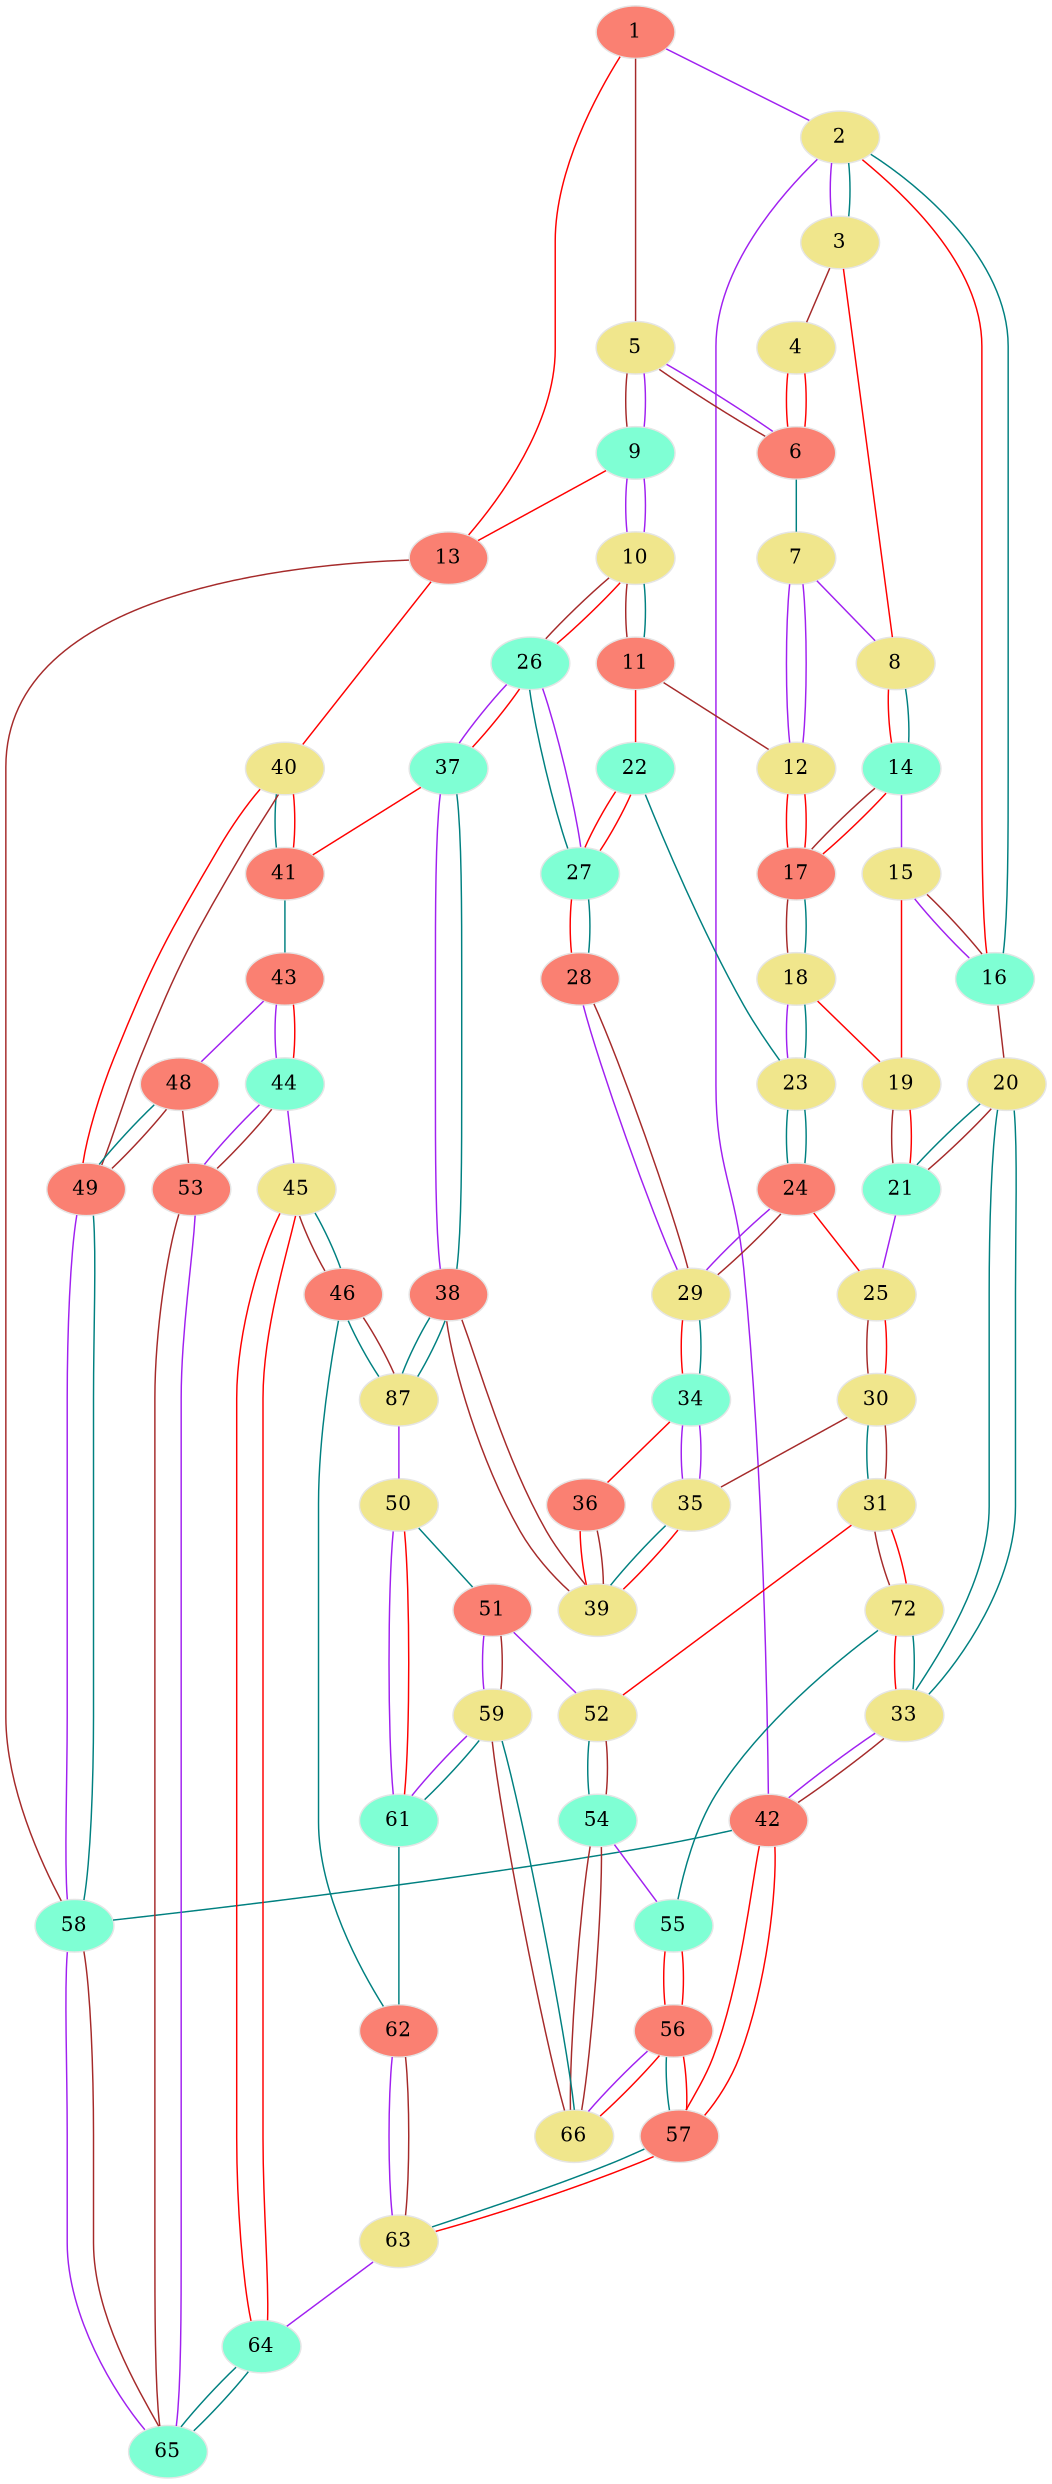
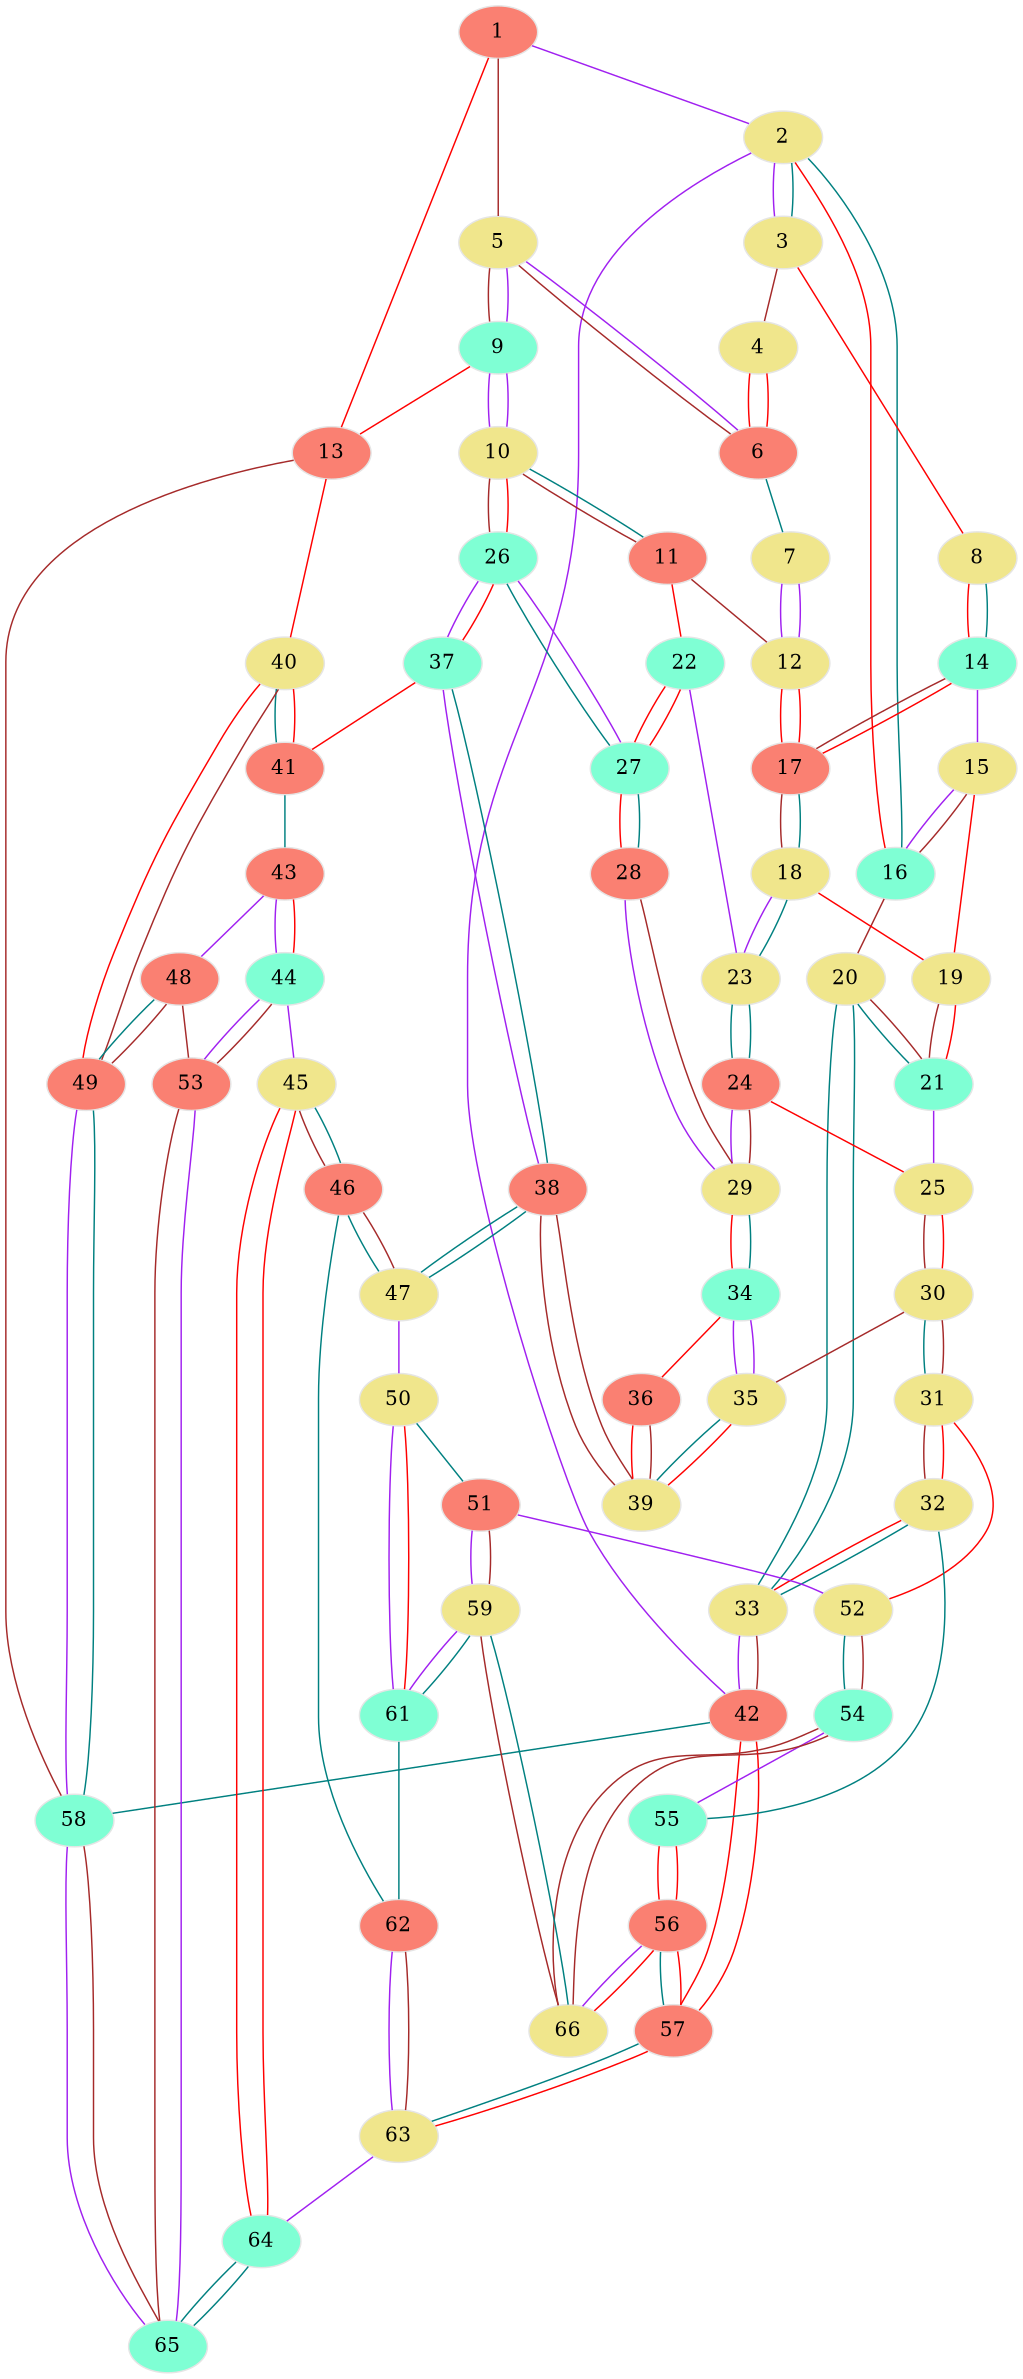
  graph {
    node [color=gray90 fillcolor=khaki style=filled]
    edge [color=red]
    1 [fillcolor=salmon]
    2
    5
    13 [fillcolor=salmon]
    3
    16 [fillcolor=aquamarine]
    42 [fillcolor=salmon]
    6 [fillcolor=salmon]
    9 [fillcolor=aquamarine]
    40
    58 [fillcolor=aquamarine]
    4
    8
    20
    57 [fillcolor=salmon]
    14 [fillcolor=aquamarine]
    7
    10
    12
    17 [fillcolor=salmon]
    15
    11 [fillcolor=salmon]
    26 [fillcolor=aquamarine]
    22 [fillcolor=aquamarine]
    27 [fillcolor=aquamarine]
    37 [fillcolor=aquamarine]
    23
    18
    41 [fillcolor=salmon]
    49 [fillcolor=salmon]
    65 [fillcolor=aquamarine]
    19
    21 [fillcolor=aquamarine]
    33
    24 [fillcolor=salmon]
    25
    30
    28 [fillcolor=salmon]
    29
    34 [fillcolor=aquamarine]
    31
    35
    38 [fillcolor=salmon]
    36 [fillcolor=salmon]
-   32 [label=72]
+   32
    52
    39
    55 [fillcolor=aquamarine]
    54 [fillcolor=aquamarine]
    56 [fillcolor=salmon]
-   47 [label=87]
+   47
    43 [fillcolor=salmon]
    50
    44 [fillcolor=aquamarine]
    48 [fillcolor=salmon]
    63
    45
    53 [fillcolor=salmon]
    46 [fillcolor=salmon]
    64 [fillcolor=aquamarine]
    62 [fillcolor=salmon]
    51 [fillcolor=salmon]
    61 [fillcolor=aquamarine]
    59
    n65 [label=66]
    1 -- 2 [color=purple]
    1 -- 5 [color=brown]
    1 -- 13
    2 -- 3 [color=purple]
    2 -- 3 [color=teal]
    2 -- 16
    2 -- 16 [color=teal]
    2 -- 42 [color=purple]
    5 -- 6 [color=brown]
    5 -- 6 [color=purple]
    5 -- 9 [color=brown]
    5 -- 9 [color=purple]
    13 -- 40
    13 -- 58 [color=brown]
    3 -- 4 [color=brown]
    3 -- 8
    16 -- 20 [color=brown]
    42 -- 58 [color=teal]
    42 -- 57
    42 -- 57
    6 -- 7 [color=teal]
    9 -- 13
    9 -- 10 [color=purple]
    9 -- 10 [color=purple]
    40 -- 41 [color=teal]
    40 -- 41
    40 -- 49
    40 -- 49 [color=brown]
    58 -- 65 [color=purple]
    58 -- 65 [color=brown]
    4 -- 6
    4 -- 6
    8 -- 14
    8 -- 14 [color=teal]
    20 -- 21 [color=teal]
    20 -- 21 [color=brown]
    20 -- 33 [color=teal]
    20 -- 33 [color=teal]
    57 -- 63 [color=teal]
    57 -- 63
    14 -- 17 [color=brown]
    14 -- 17
    14 -- 15 [color=purple]
-   7 -- 8 [color=purple]
    7 -- 12 [color=purple]
    7 -- 12 [color=purple]
    10 -- 11 [color=brown]
    10 -- 11 [color=teal]
    10 -- 26 [color=brown]
    10 -- 26
    12 -- 17
    12 -- 17
    17 -- 18 [color=brown]
    17 -- 18 [color=teal]
    15 -- 16 [color=purple]
    15 -- 16 [color=brown]
    15 -- 19
    11 -- 12 [color=brown]
    11 -- 22
    26 -- 27 [color=teal]
    26 -- 27 [color=purple]
    26 -- 37 [color=purple]
    26 -- 37
    22 -- 27
    22 -- 27
-   22 -- 23 [color=teal]
+   22 -- 23 [color=purple]
    27 -- 28
    27 -- 28 [color=teal]
    37 -- 41
    37 -- 38 [color=purple]
    37 -- 38 [color=teal]
    23 -- 24 [color=teal]
    23 -- 24 [color=teal]
    18 -- 23 [color=purple]
    18 -- 23 [color=teal]
    18 -- 19
    41 -- 43 [color=teal]
    49 -- 58 [color=purple]
    49 -- 58 [color=teal]
    19 -- 21 [color=brown]
    19 -- 21
    21 -- 25 [color=purple]
    33 -- 42 [color=purple]
    33 -- 42 [color=brown]
    24 -- 25
    24 -- 29 [color=purple]
    24 -- 29 [color=brown]
    25 -- 30 [color=brown]
    25 -- 30
    30 -- 31 [color=teal]
    30 -- 31 [color=brown]
    30 -- 35 [color=brown]
    28 -- 29 [color=purple]
    28 -- 29 [color=brown]
    29 -- 34
    29 -- 34 [color=teal]
    34 -- 35 [color=purple]
    34 -- 35 [color=purple]
    34 -- 36
    31 -- 32 [color=brown]
    31 -- 32
    31 -- 52
    35 -- 39 [color=teal]
    35 -- 39
    38 -- 39 [color=brown]
    38 -- 39 [color=brown]
    38 -- 47 [color=teal]
    38 -- 47 [color=teal]
    36 -- 39
    36 -- 39 [color=brown]
    32 -- 33
    32 -- 33 [color=teal]
    32 -- 55 [color=teal]
    52 -- 54 [color=teal]
    52 -- 54 [color=brown]
    55 -- 56
    55 -- 56
    54 -- 55 [color=purple]
    54 -- n65 [color=brown]
    54 -- n65 [color=brown]
    56 -- 57 [color=teal]
    56 -- 57
    56 -- n65 [color=purple]
    56 -- n65
    47 -- 50 [color=purple]
    43 -- 44 [color=purple]
    43 -- 44
    43 -- 48 [color=purple]
    50 -- 51 [color=teal]
    50 -- 61 [color=purple]
    50 -- 61
    44 -- 45 [color=purple]
    44 -- 53 [color=purple]
    44 -- 53 [color=brown]
    48 -- 49 [color=teal]
    48 -- 49 [color=brown]
    48 -- 53 [color=brown]
    63 -- 64 [color=purple]
    45 -- 46 [color=brown]
    45 -- 46 [color=teal]
    45 -- 64
    45 -- 64
    53 -- 65 [color=brown]
    53 -- 65 [color=purple]
    46 -- 47 [color=teal]
    46 -- 47 [color=brown]
    46 -- 62 [color=teal]
    64 -- 65 [color=teal]
    64 -- 65 [color=teal]
    62 -- 63 [color=purple]
    62 -- 63 [color=brown]
    51 -- 52 [color=purple]
    51 -- 59 [color=purple]
    51 -- 59 [color=brown]
    61 -- 62 [color=teal]
    59 -- 61 [color=purple]
    59 -- 61 [color=teal]
    59 -- n65 [color=brown]
    59 -- n65 [color=teal]
  }
